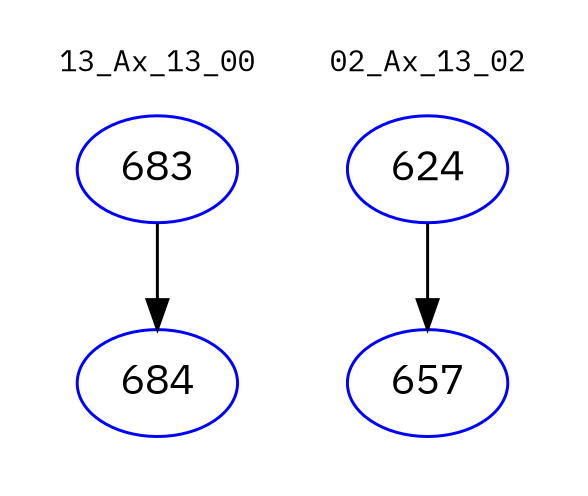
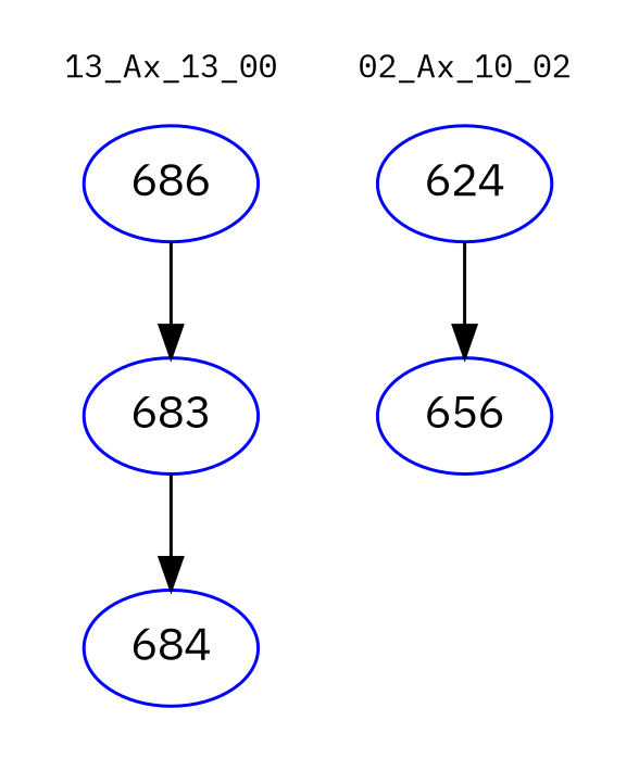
  digraph {
    fontname="IBM Plex Mono"
    node [color=blue fontname="IBM Plex Mono"]
    edge [color=black fontname="IBM Plex Mono"]
+   n1 [label=686]
    n2 [label=683]
    n3 [label=684]
    n4 [label=624]
-   n5 [label=657]
+   n5 [label=656]
    subgraph cluster_1 {
      color=white
      fontsize=10
      label="13_Ax_13_00"
+     n1
      n2
      n3
    }
    subgraph cluster_2 {
      color=white
      fontsize=10
-     label="02_Ax_13_02"
+     label="02_Ax_10_02"
      n4
      n5
    }
+   n1 -> n2
    n2 -> n3
    n4 -> n5
  }
